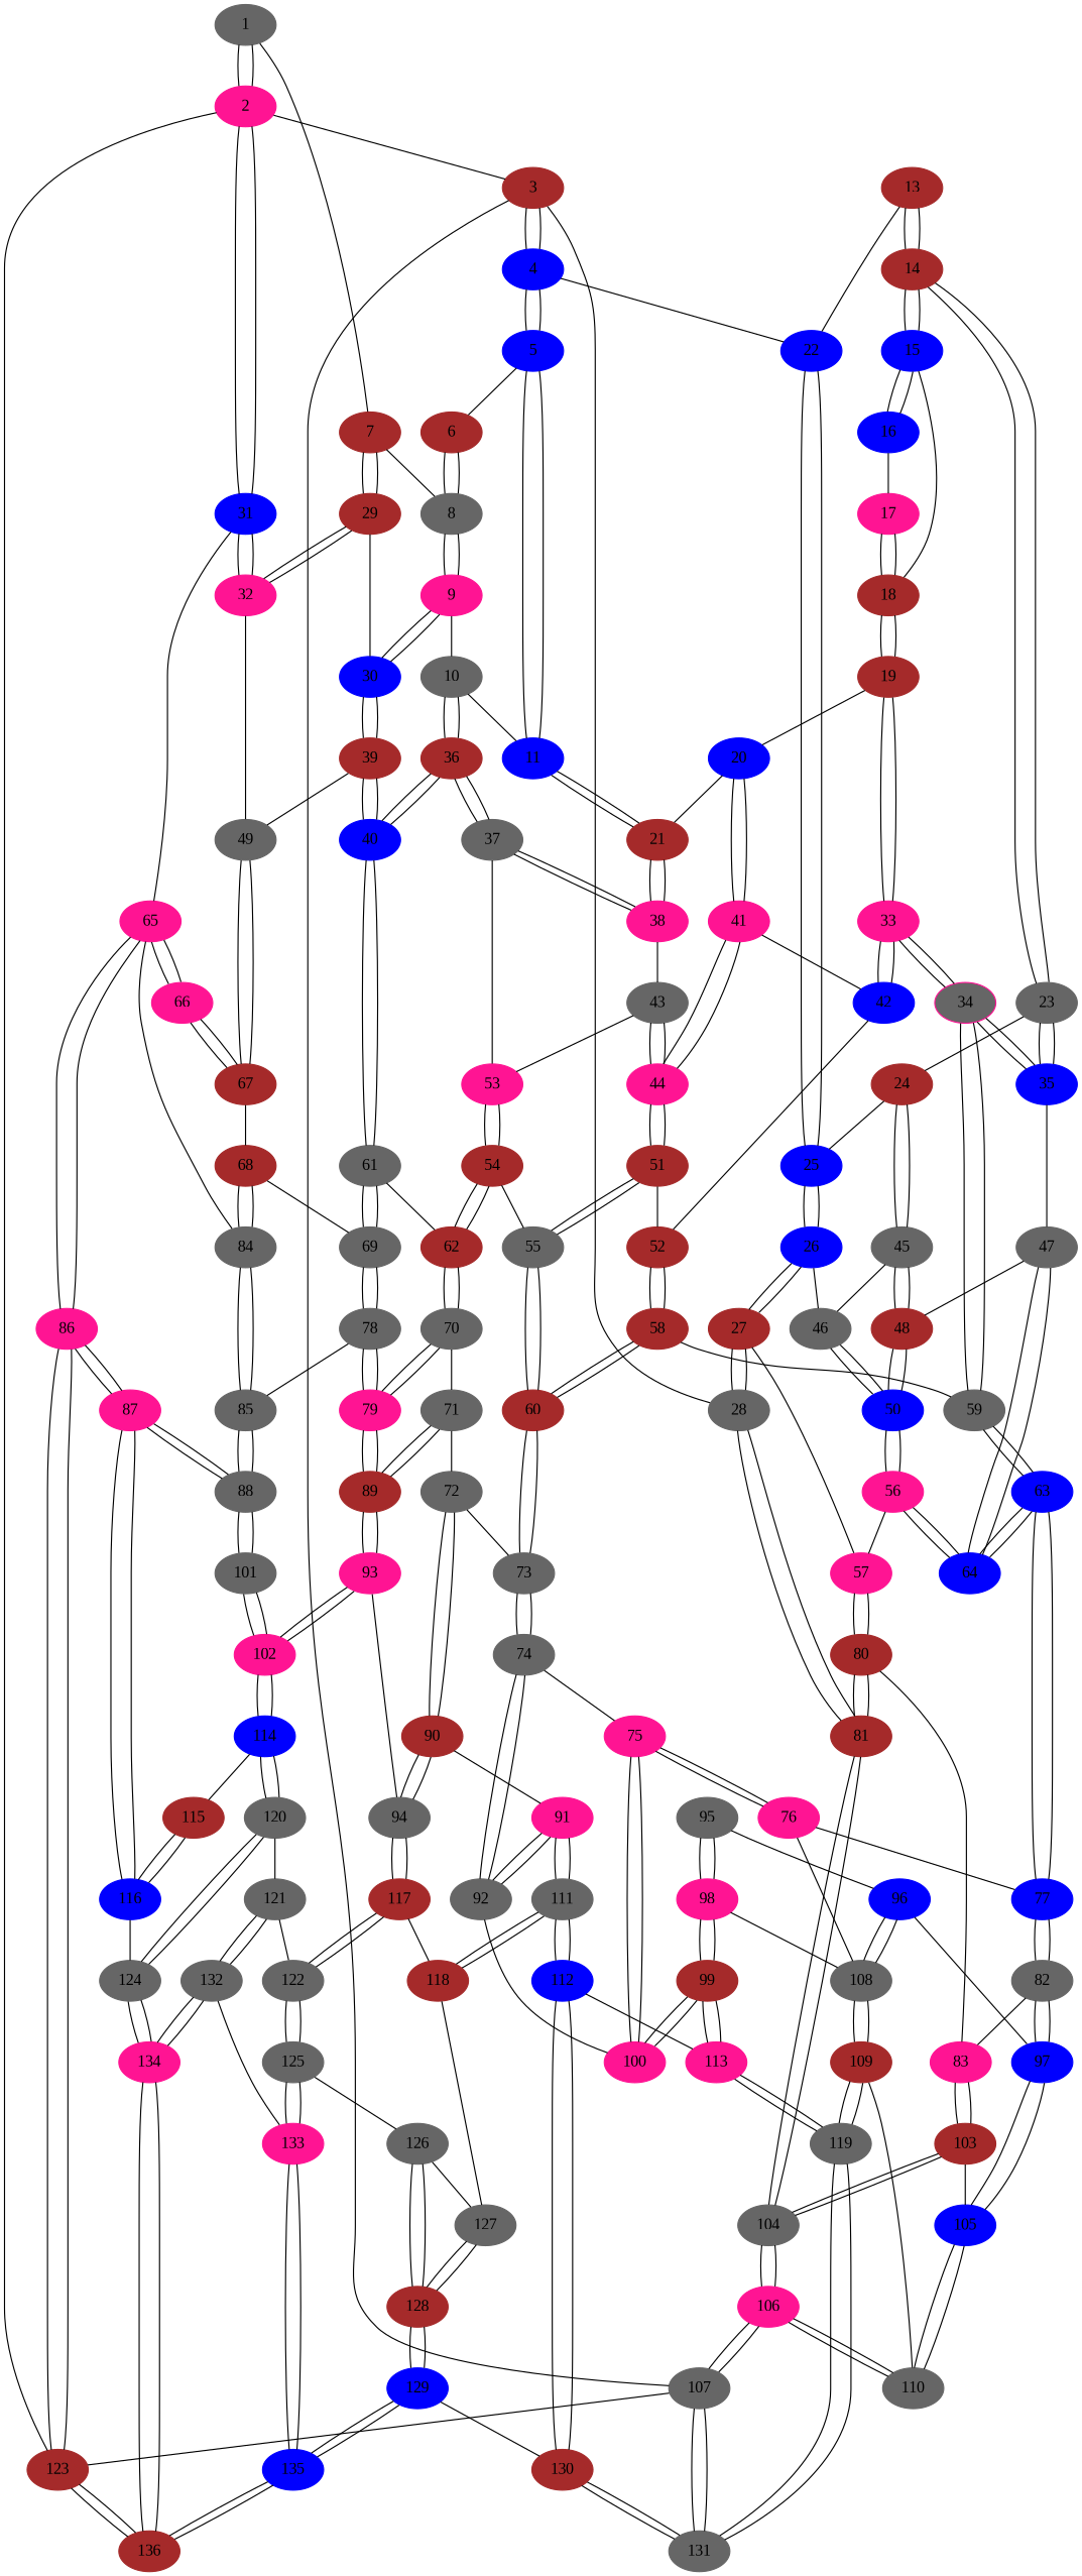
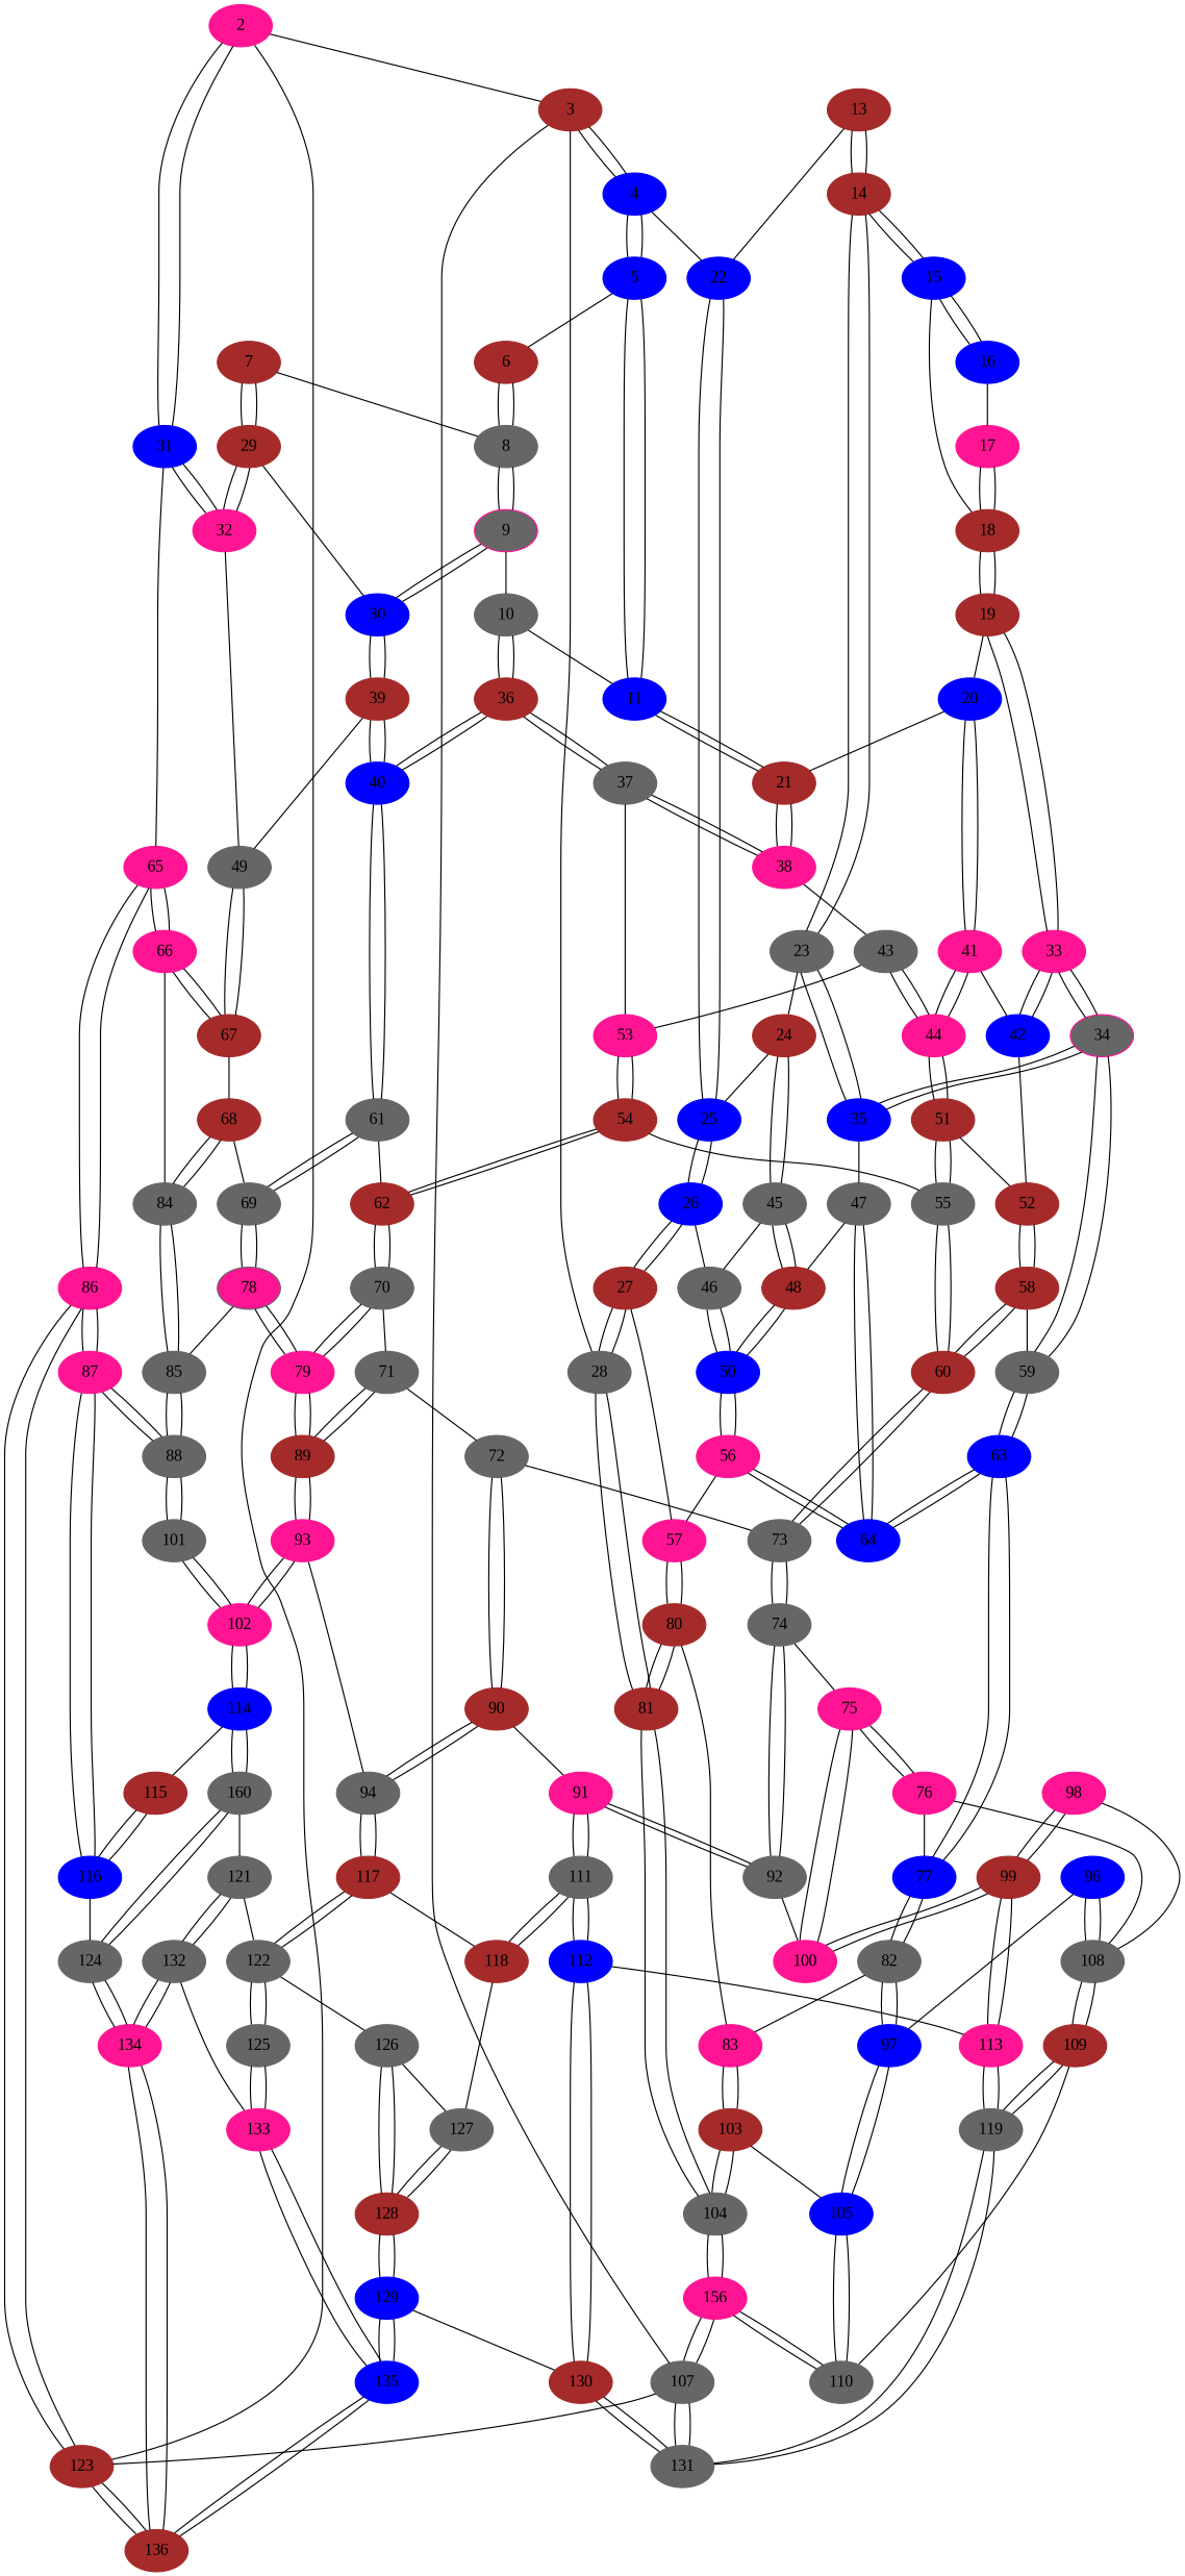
  graph {
    fontname="Liberation Serif"
    node [color=gray40 fontname="Liberation Serif" style=filled]
    edge [fontname="Liberation Serif"]
    2 [color=deeppink]
-   1
    7 [color=brown]
    3 [color=brown]
    31 [color=blue]
    123 [color=brown]
    8
    29 [color=brown]
    4 [color=blue]
    28
    107
    32 [color=deeppink]
    65 [color=deeppink]
    136 [color=brown]
    5 [color=blue]
    22 [color=blue]
    81 [color=brown]
    131
    6 [color=brown]
    11 [color=blue]
    25 [color=blue]
    21 [color=brown]
-   9 [color=deeppink]
+   9 [color=deeppink fillcolor=gray40]
    30 [color=blue]
    10
    36 [color=brown]
    39 [color=brown]
    37
    40 [color=blue]
    38 [color=deeppink]
    13 [color=brown]
    14 [color=brown]
    17 [color=deeppink]
    18 [color=brown]
    15 [color=blue]
    23
    16 [color=blue]
    24 [color=brown]
    35 [color=blue]
    19 [color=brown]
    20 [color=blue]
    33 [color=deeppink]
    41 [color=deeppink]
    34 [color=deeppink fillcolor=gray40]
    42 [color=blue]
    44 [color=deeppink]
    43
    26 [color=blue]
    45
    47
    46
    48 [color=brown]
    27 [color=brown]
    57 [color=deeppink]
    50 [color=blue]
    80 [color=brown]
    104
    49
    66 [color=deeppink]
    86 [color=deeppink]
    67 [color=brown]
    59
    52 [color=brown]
    63 [color=blue]
    64 [color=blue]
    53 [color=deeppink]
    61
    54 [color=brown]
    62 [color=brown]
    69
    51 [color=brown]
    58 [color=brown]
    55
    56 [color=deeppink]
    68 [color=brown]
    60 [color=brown]
    70
    73
    83 [color=deeppink]
    77 [color=blue]
    74
-   78
+   78 [fillcolor=deeppink]
    71
    79 [color=deeppink]
    82
    84
    87 [color=deeppink]
    85
    72
    89 [color=brown]
    90 [color=brown]
    93 [color=deeppink]
    91 [color=deeppink]
    94
    75 [color=deeppink]
    92
    76 [color=deeppink]
    100 [color=deeppink]
    108
    96 [color=blue]
-   95
    98 [color=deeppink]
    97 [color=blue]
    88
    103 [color=brown]
-   106 [color=deeppink]
+   106 [color=deeppink label=156]
    105 [color=blue]
    101
    116 [color=blue]
    124
    102 [color=deeppink]
    111
    117 [color=brown]
    112 [color=blue]
    118 [color=brown]
    114 [color=blue]
    122
    99 [color=brown]
    109 [color=brown]
    110
    113 [color=deeppink]
    119
    115 [color=brown]
-   120
+   120 [label=160]
    130 [color=brown]
    127
    121
    134 [color=deeppink]
    125
    128 [color=brown]
    132
    133 [color=deeppink]
    126
    135 [color=blue]
    129 [color=blue]
    2 -- 3
    2 -- 31
    2 -- 31
    2 -- 123
-   1 -- 2
-   1 -- 2
-   1 -- 7
    7 -- 8
    7 -- 29
    7 -- 29
    3 -- 4
    3 -- 4
    3 -- 28
    3 -- 107
    31 -- 32
    31 -- 32
    31 -- 65
    123 -- 136
    123 -- 136
    8 -- 9
    8 -- 9
    29 -- 32
    29 -- 32
    29 -- 30
    4 -- 5
    4 -- 5
    4 -- 22
    28 -- 81
    28 -- 81
    107 -- 123
    107 -- 131
    107 -- 131
    32 -- 49
    65 -- 66
    65 -- 66
    65 -- 86
    65 -- 86
    5 -- 6
    5 -- 11
    5 -- 11
    22 -- 25
    22 -- 25
    81 -- 104
    81 -- 104
    6 -- 8
    6 -- 8
    11 -- 21
    11 -- 21
    25 -- 26
    25 -- 26
    21 -- 38
    21 -- 38
    9 -- 30
    9 -- 30
    9 -- 10
    30 -- 39
    30 -- 39
    10 -- 11
    10 -- 36
    10 -- 36
    36 -- 37
    36 -- 37
    36 -- 40
    36 -- 40
    39 -- 40
    39 -- 40
    39 -- 49
    37 -- 38
    37 -- 38
    37 -- 53
    40 -- 61
    40 -- 61
    38 -- 43
    13 -- 22
    13 -- 14
    13 -- 14
    14 -- 15
    14 -- 15
    14 -- 23
    14 -- 23
    17 -- 18
    17 -- 18
    18 -- 19
    18 -- 19
    15 -- 18
    15 -- 16
    15 -- 16
    23 -- 24
    23 -- 35
    23 -- 35
    16 -- 17
    24 -- 25
    24 -- 45
    24 -- 45
    35 -- 47
    19 -- 20
    19 -- 33
    19 -- 33
    20 -- 21
    20 -- 41
    20 -- 41
    33 -- 34
    33 -- 34
    33 -- 42
    33 -- 42
    41 -- 42
    41 -- 44
    41 -- 44
    34 -- 35
    34 -- 35
    34 -- 59
    34 -- 59
    42 -- 52
    44 -- 51
    44 -- 51
    43 -- 44
    43 -- 44
    43 -- 53
    26 -- 46
    26 -- 27
    26 -- 27
    45 -- 46
    45 -- 48
    45 -- 48
    47 -- 48
    47 -- 64
    47 -- 64
    46 -- 50
    46 -- 50
    48 -- 50
    48 -- 50
    27 -- 28
    27 -- 28
    27 -- 57
    57 -- 80
    57 -- 80
    50 -- 56
    50 -- 56
    80 -- 81
    80 -- 81
    80 -- 83
    104 -- 106
    104 -- 106
    49 -- 67
    49 -- 67
    66 -- 67
    66 -- 67
-   65 -- 84
+   66 -- 84
    86 -- 123
    86 -- 123
    86 -- 87
    86 -- 87
    67 -- 68
    59 -- 63
    59 -- 63
    52 -- 58
    52 -- 58
    63 -- 64
    63 -- 64
    63 -- 77
    63 -- 77
    53 -- 54
    53 -- 54
    61 -- 62
    61 -- 69
    61 -- 69
    54 -- 62
    54 -- 62
    54 -- 55
    62 -- 70
    62 -- 70
    69 -- 78
    69 -- 78
    51 -- 52
    51 -- 55
    51 -- 55
    58 -- 59
    58 -- 60
    58 -- 60
    55 -- 60
    55 -- 60
    56 -- 57
    56 -- 64
    56 -- 64
    68 -- 69
    68 -- 84
    68 -- 84
    60 -- 73
    60 -- 73
    70 -- 71
    70 -- 79
    70 -- 79
    73 -- 74
    73 -- 74
    83 -- 103
    83 -- 103
    77 -- 82
    77 -- 82
    74 -- 75
    74 -- 92
    74 -- 92
    78 -- 79
    78 -- 79
    78 -- 85
    71 -- 72
    71 -- 89
    71 -- 89
    79 -- 89
    79 -- 89
    82 -- 83
    82 -- 97
    82 -- 97
    84 -- 85
    84 -- 85
    87 -- 88
    87 -- 88
    87 -- 116
    87 -- 116
    85 -- 88
    85 -- 88
    72 -- 73
    72 -- 90
    72 -- 90
    89 -- 93
    89 -- 93
    90 -- 91
    90 -- 94
    90 -- 94
    93 -- 94
    93 -- 102
    93 -- 102
    91 -- 92
    91 -- 92
    91 -- 111
    91 -- 111
    94 -- 117
    94 -- 117
    75 -- 76
    75 -- 76
    75 -- 100
    75 -- 100
    92 -- 100
    76 -- 77
    76 -- 108
    108 -- 109
    108 -- 109
    96 -- 108
    96 -- 108
    96 -- 97
-   95 -- 96
-   95 -- 98
-   95 -- 98
    98 -- 108
    98 -- 99
    98 -- 99
    97 -- 105
    97 -- 105
    88 -- 101
    88 -- 101
    103 -- 104
    103 -- 104
    103 -- 105
    106 -- 107
    106 -- 107
    106 -- 110
    106 -- 110
    105 -- 110
    105 -- 110
    101 -- 102
    101 -- 102
    116 -- 124
    124 -- 134
    124 -- 134
    102 -- 114
    102 -- 114
    111 -- 112
    111 -- 112
    111 -- 118
    111 -- 118
    117 -- 118
    117 -- 122
    117 -- 122
    112 -- 113
    112 -- 130
    112 -- 130
    118 -- 127
    114 -- 115
    114 -- 120
    114 -- 120
    122 -- 125
    122 -- 125
    99 -- 100
    99 -- 100
    99 -- 113
    99 -- 113
    109 -- 110
    109 -- 119
    109 -- 119
    113 -- 119
    113 -- 119
    119 -- 131
    119 -- 131
    115 -- 116
    115 -- 116
    120 -- 124
    120 -- 124
    120 -- 121
    130 -- 131
    130 -- 131
    127 -- 128
    127 -- 128
    121 -- 122
    121 -- 132
    121 -- 132
    134 -- 136
    134 -- 136
    125 -- 133
    125 -- 133
-   125 -- 126
+   122 -- 126
    128 -- 129
    128 -- 129
    132 -- 134
    132 -- 134
    132 -- 133
    133 -- 135
    133 -- 135
    126 -- 127
    126 -- 128
    126 -- 128
    135 -- 136
    135 -- 136
    129 -- 130
    129 -- 135
    129 -- 135
  }
